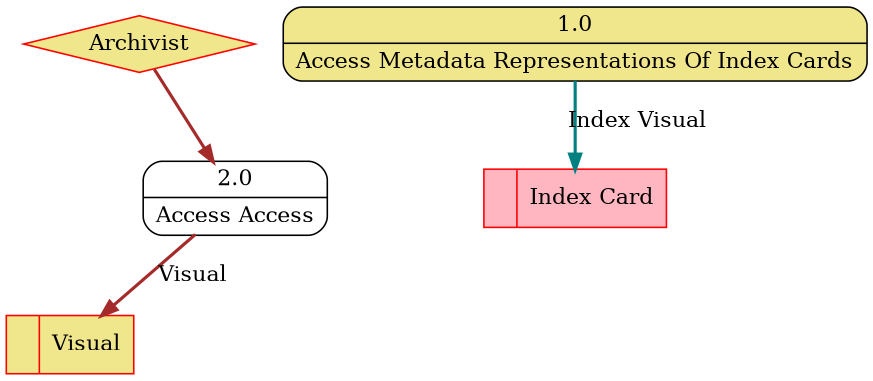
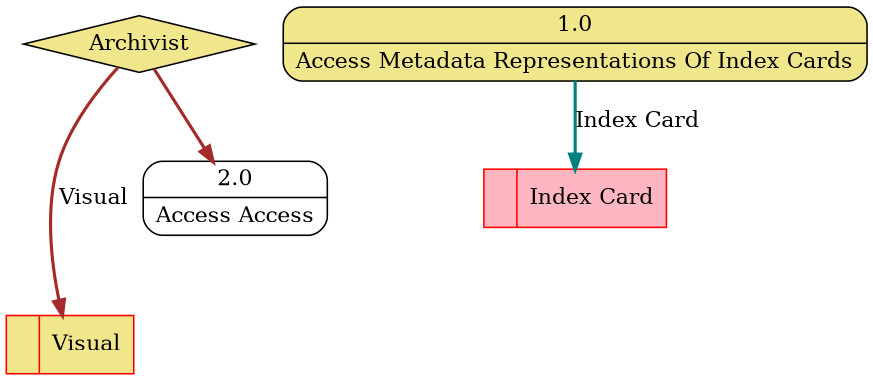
  digraph {
    node [fillcolor=khaki shape=record style=filled]
    edge [color=brown style=bold]
    n1 [color=red label="<f0>  |<f1> Visual "]
    n2 [color=red fillcolor=lightpink label="<f0>  |<f1> Index Card "]
-   n3 [label=Archivist shape=diamond color=red]
+   n3 [label=Archivist shape=diamond]
    n4 [fillcolor=white label="{<f0> 2.0|<f1> Access Access }" shape=Mrecord]
    n5 [label="{<f0> 1.0|<f1> Access Metadata Representations Of Index Cards }" shape=Mrecord]
    n3 -> n4
-   n4 -> n1 [label=Visual]
-   n5 -> n2 [color=teal label="Index Visual"]
+   n3 -> n1 [label=Visual]
+   n5 -> n2 [color=teal label="Index Card"]
  }
